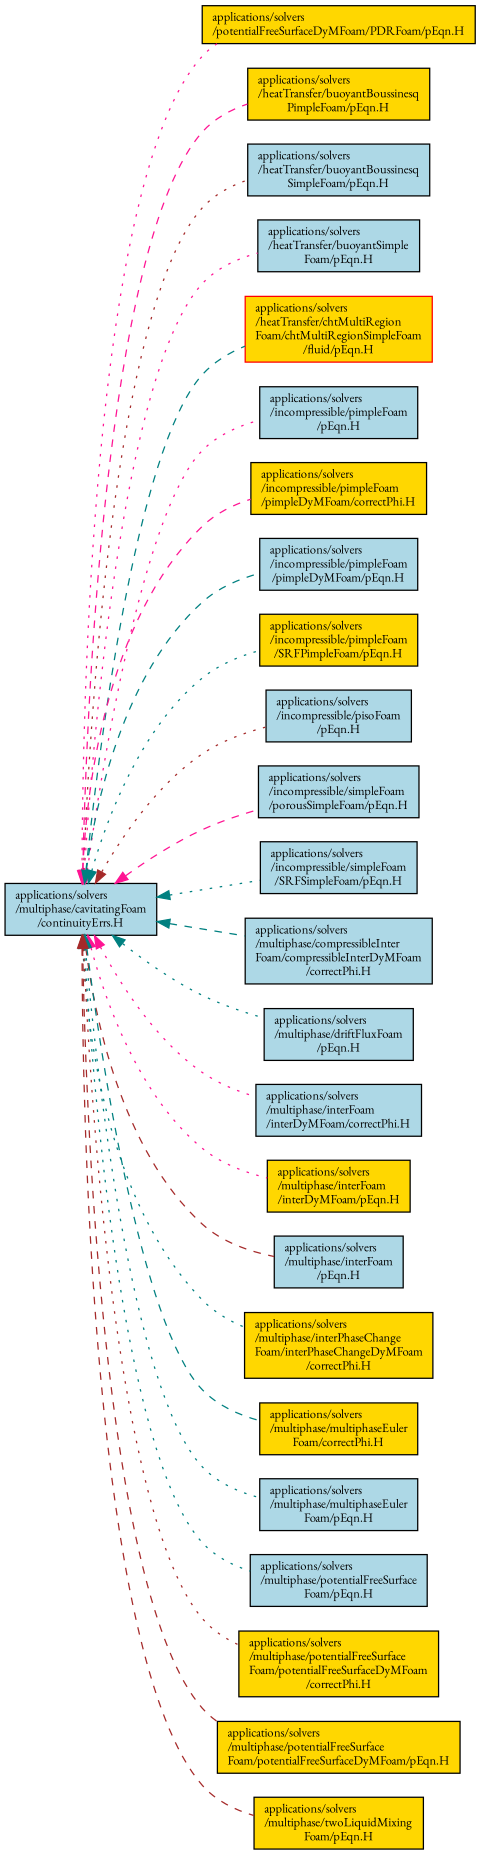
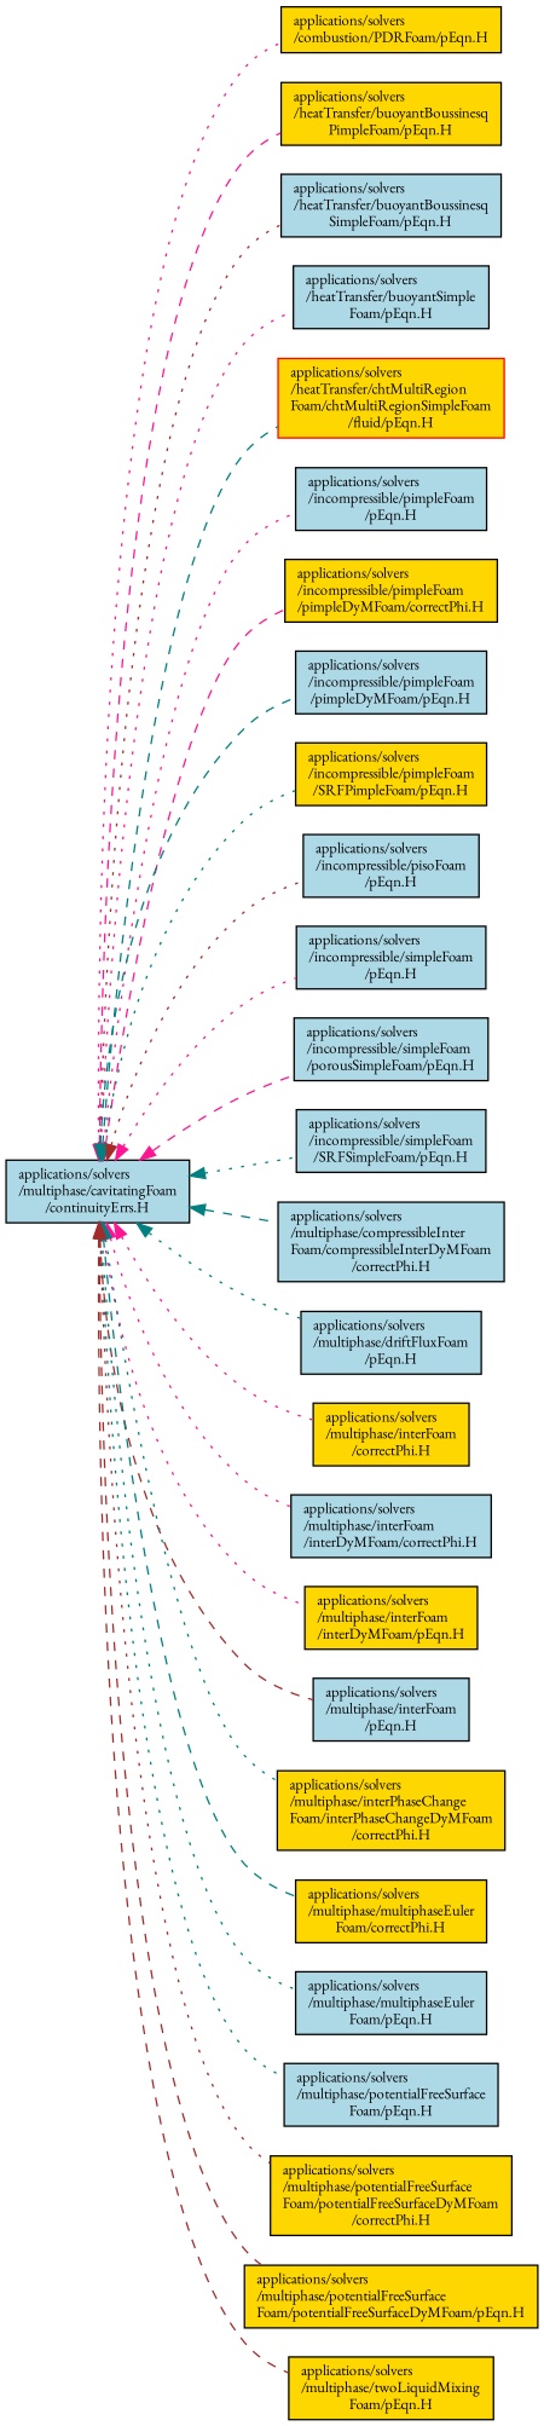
  digraph {
    fontname="EB Garamond"
    rankdir=LR
    node [color=black fillcolor=lightblue fontname="EB Garamond" fontsize=10 shape=record style=filled]
    edge [color=deeppink dir=back fontname="EB Garamond" fontsize=10 labelfontname=Helvetica labelfontsize=10 style=dotted]
    n1 [fontcolor=black height=0.2 label="applications/solvers\l/multiphase/cavitatingFoam\l/continuityErrs.H" width=0.4]
-   n2 [fillcolor=gold height=0.2 label="applications/solvers\l/potentialFreeSurfaceDyMFoam/PDRFoam/pEqn.H" width=0.4]
+   n2 [fillcolor=gold height=0.2 label="applications/solvers\l/combustion/PDRFoam/pEqn.H" width=0.4]
    n3 [fillcolor=gold height=0.2 label="applications/solvers\l/heatTransfer/buoyantBoussinesq\lPimpleFoam/pEqn.H" width=0.4]
    n4 [height=0.2 label="applications/solvers\l/heatTransfer/buoyantBoussinesq\lSimpleFoam/pEqn.H" width=0.4]
    n5 [height=0.2 label="applications/solvers\l/heatTransfer/buoyantSimple\lFoam/pEqn.H" width=0.4]
    n6 [color=red fillcolor=gold height=0.2 label="applications/solvers\l/heatTransfer/chtMultiRegion\lFoam/chtMultiRegionSimpleFoam\l/fluid/pEqn.H" width=0.4]
    n7 [height=0.2 label="applications/solvers\l/incompressible/pimpleFoam\l/pEqn.H" width=0.4]
    n8 [fillcolor=gold height=0.2 label="applications/solvers\l/incompressible/pimpleFoam\l/pimpleDyMFoam/correctPhi.H" width=0.4]
    n9 [height=0.2 label="applications/solvers\l/incompressible/pimpleFoam\l/pimpleDyMFoam/pEqn.H" width=0.4]
    n10 [fillcolor=gold height=0.2 label="applications/solvers\l/incompressible/pimpleFoam\l/SRFPimpleFoam/pEqn.H" width=0.4]
    n11 [height=0.2 label="applications/solvers\l/incompressible/pisoFoam\l/pEqn.H" width=0.4]
+   n12 [height=0.2 label="applications/solvers\l/incompressible/simpleFoam\l/pEqn.H" width=0.4]
    n13 [height=0.2 label="applications/solvers\l/incompressible/simpleFoam\l/porousSimpleFoam/pEqn.H" width=0.4]
    n14 [height=0.2 label="applications/solvers\l/incompressible/simpleFoam\l/SRFSimpleFoam/pEqn.H" width=0.4]
    n15 [height=0.2 label="applications/solvers\l/multiphase/compressibleInter\lFoam/compressibleInterDyMFoam\l/correctPhi.H" width=0.4]
    n16 [height=0.2 label="applications/solvers\l/multiphase/driftFluxFoam\l/pEqn.H" width=0.4]
+   n17 [fillcolor=gold height=0.2 label="applications/solvers\l/multiphase/interFoam\l/correctPhi.H" width=0.4]
    n18 [height=0.2 label="applications/solvers\l/multiphase/interFoam\l/interDyMFoam/correctPhi.H" width=0.4]
    n19 [fillcolor=gold height=0.2 label="applications/solvers\l/multiphase/interFoam\l/interDyMFoam/pEqn.H" width=0.4]
    n20 [height=0.2 label="applications/solvers\l/multiphase/interFoam\l/pEqn.H" width=0.4]
    n21 [fillcolor=gold height=0.2 label="applications/solvers\l/multiphase/interPhaseChange\lFoam/interPhaseChangeDyMFoam\l/correctPhi.H" width=0.4]
    n22 [fillcolor=gold height=0.2 label="applications/solvers\l/multiphase/multiphaseEuler\lFoam/correctPhi.H" width=0.4]
    n23 [height=0.2 label="applications/solvers\l/multiphase/multiphaseEuler\lFoam/pEqn.H" width=0.4]
    n24 [height=0.2 label="applications/solvers\l/multiphase/potentialFreeSurface\lFoam/pEqn.H" width=0.4]
    n25 [fillcolor=gold height=0.2 label="applications/solvers\l/multiphase/potentialFreeSurface\lFoam/potentialFreeSurfaceDyMFoam\l/correctPhi.H" width=0.4]
    n26 [fillcolor=gold height=0.2 label="applications/solvers\l/multiphase/potentialFreeSurface\lFoam/potentialFreeSurfaceDyMFoam/pEqn.H" width=0.4]
    n27 [fillcolor=gold height=0.2 label="applications/solvers\l/multiphase/twoLiquidMixing\lFoam/pEqn.H" width=0.4]
    n1 -> n2
    n1 -> n3 [style=dashed]
    n1 -> n4 [color=brown]
    n1 -> n5
    n1 -> n6 [color=teal style=dashed]
    n1 -> n7
    n1 -> n8 [style=dashed]
    n1 -> n9 [color=teal style=dashed]
    n1 -> n10 [color=teal]
    n1 -> n11 [color=brown]
+   n1 -> n12
    n1 -> n13 [style=dashed]
    n1 -> n14 [color=teal]
    n1 -> n15 [color=teal style=dashed]
    n1 -> n16 [color=teal]
+   n1 -> n17
    n1 -> n18
    n1 -> n19
    n1 -> n20 [color=brown style=dashed]
    n1 -> n21 [color=teal]
    n1 -> n22 [color=teal style=dashed]
    n1 -> n23 [color=teal]
    n1 -> n24 [color=teal]
    n1 -> n25 [color=brown]
    n1 -> n26 [color=brown style=dashed]
    n1 -> n27 [color=brown style=dashed]
  }
